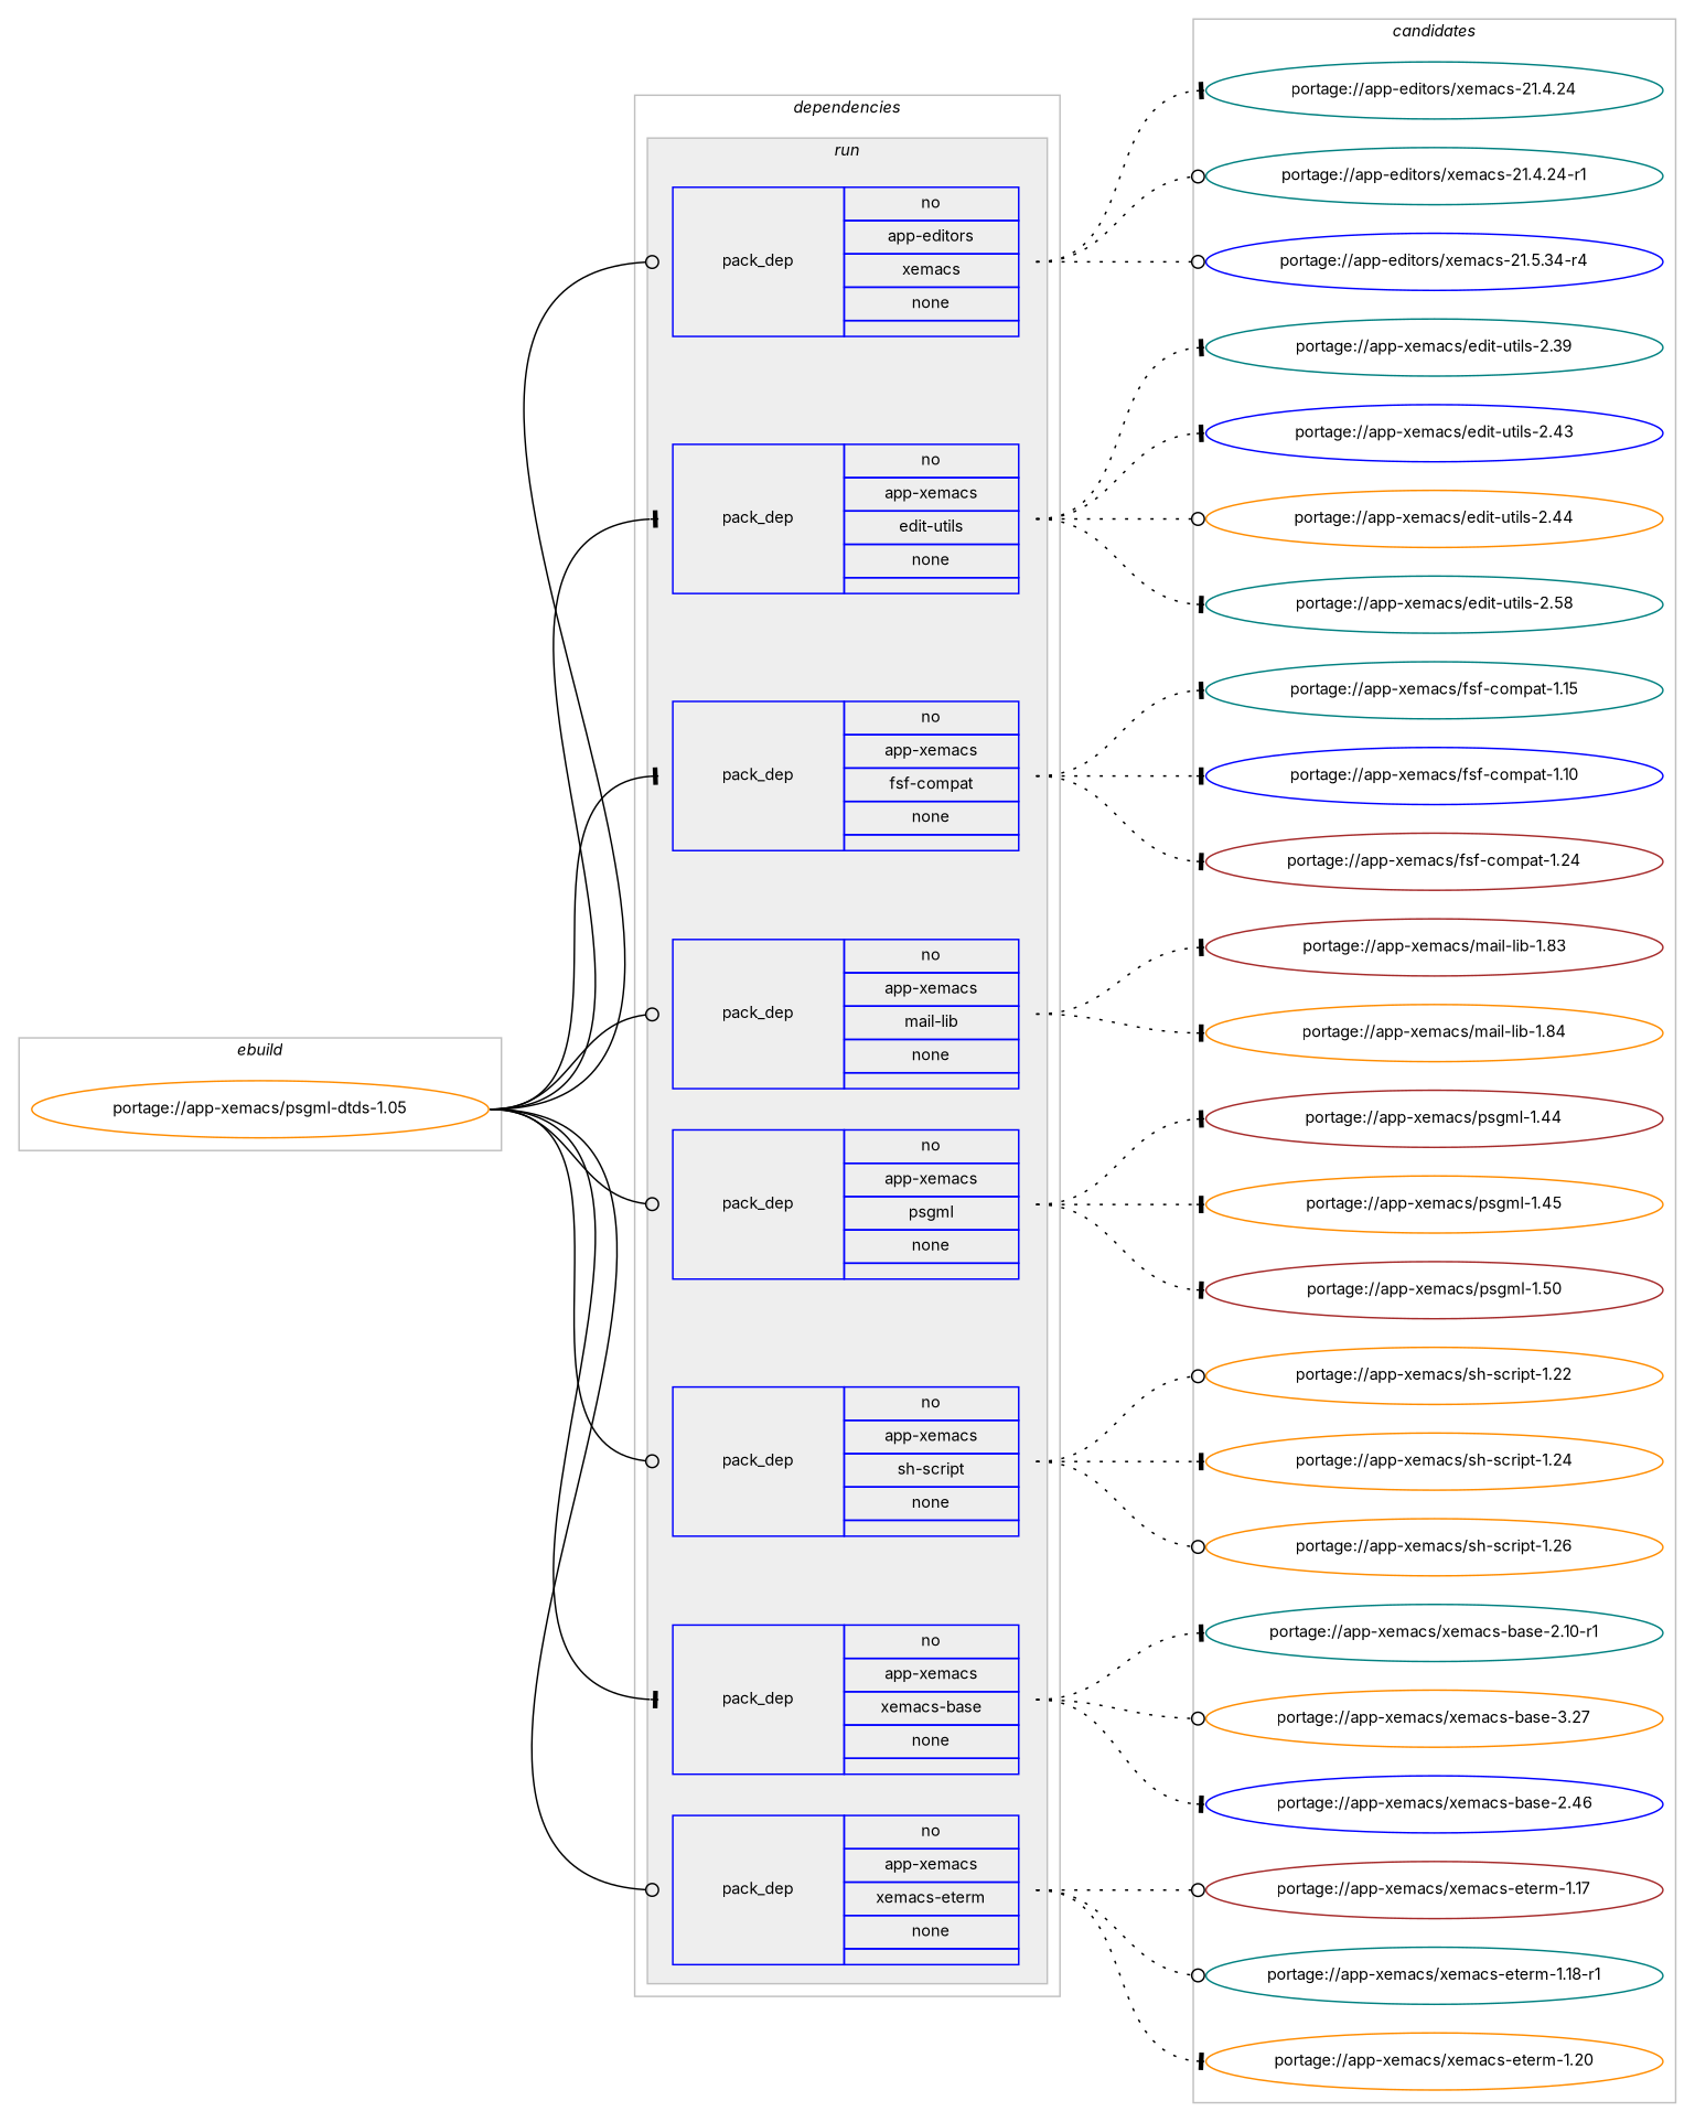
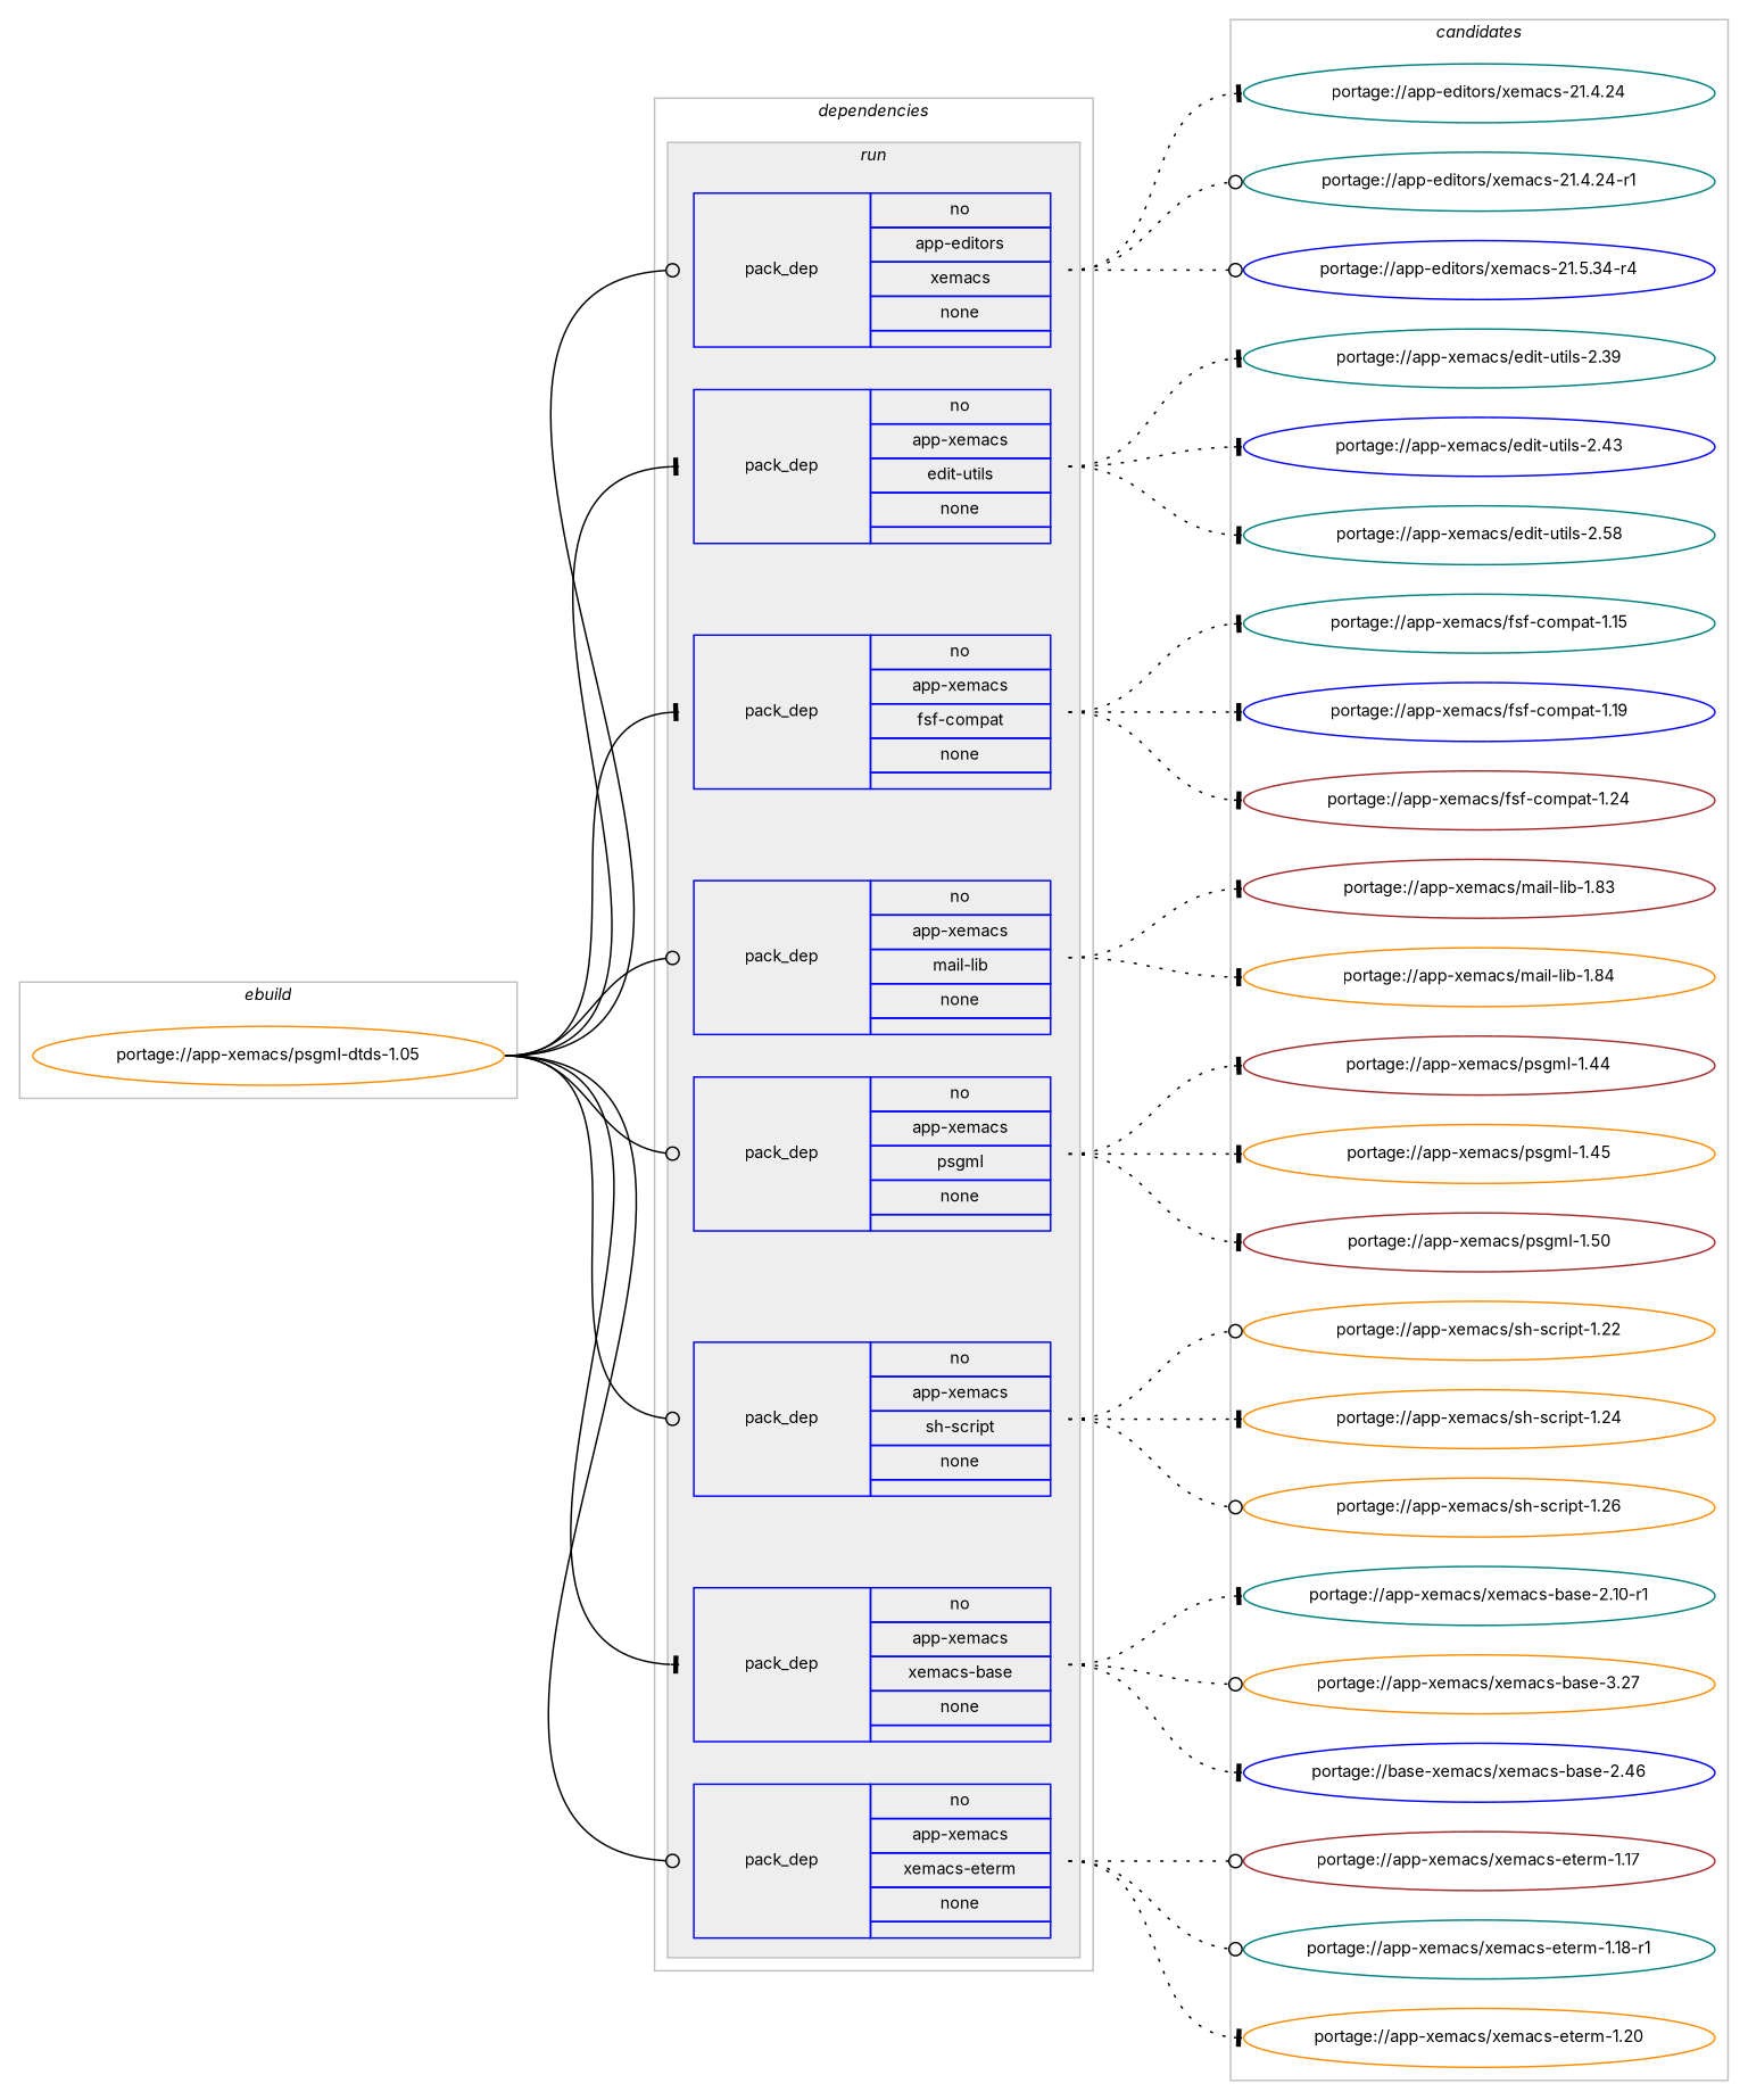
  digraph {
    compound=true
    concentrate=true
    fontname=Inter
    fontsize=10
    newrank=true
    rankdir=LR
    ranksep=1.5
    node [color=blue fontname=Inter fontsize=10]
    edge [arrowhead=tee fontname=Inter headport=w style=dotted tailport=e weight=100]
    n1 [color=darkorange label="portage://app-xemacs/psgml-dtds-1.05" width=4]
    n2 [label=<<TABLE BORDER="0" CELLBORDER="1" CELLSPACING="0" CELLPADDING="4" WIDTH="220"><TR><TD ROWSPAN="6" CELLPADDING="30">pack_dep</TD></TR><TR><TD WIDTH="110">no</TD></TR><TR><TD>app-editors</TD></TR><TR><TD>xemacs</TD></TR><TR><TD>none</TD></TR><TR><TD></TD></TR></TABLE>> shape=none]
    n3 [label=<<TABLE BORDER="0" CELLBORDER="1" CELLSPACING="0" CELLPADDING="4" WIDTH="220"><TR><TD ROWSPAN="6" CELLPADDING="30">pack_dep</TD></TR><TR><TD WIDTH="110">no</TD></TR><TR><TD>app-xemacs</TD></TR><TR><TD>edit-utils</TD></TR><TR><TD>none</TD></TR><TR><TD></TD></TR></TABLE>> shape=none]
    n4 [label=<<TABLE BORDER="0" CELLBORDER="1" CELLSPACING="0" CELLPADDING="4" WIDTH="220"><TR><TD ROWSPAN="6" CELLPADDING="30">pack_dep</TD></TR><TR><TD WIDTH="110">no</TD></TR><TR><TD>app-xemacs</TD></TR><TR><TD>fsf-compat</TD></TR><TR><TD>none</TD></TR><TR><TD></TD></TR></TABLE>> shape=none]
    n5 [label=<<TABLE BORDER="0" CELLBORDER="1" CELLSPACING="0" CELLPADDING="4" WIDTH="220"><TR><TD ROWSPAN="6" CELLPADDING="30">pack_dep</TD></TR><TR><TD WIDTH="110">no</TD></TR><TR><TD>app-xemacs</TD></TR><TR><TD>mail-lib</TD></TR><TR><TD>none</TD></TR><TR><TD></TD></TR></TABLE>> shape=none]
    n6 [label=<<TABLE BORDER="0" CELLBORDER="1" CELLSPACING="0" CELLPADDING="4" WIDTH="220"><TR><TD ROWSPAN="6" CELLPADDING="30">pack_dep</TD></TR><TR><TD WIDTH="110">no</TD></TR><TR><TD>app-xemacs</TD></TR><TR><TD>psgml</TD></TR><TR><TD>none</TD></TR><TR><TD></TD></TR></TABLE>> shape=none]
    n7 [label=<<TABLE BORDER="0" CELLBORDER="1" CELLSPACING="0" CELLPADDING="4" WIDTH="220"><TR><TD ROWSPAN="6" CELLPADDING="30">pack_dep</TD></TR><TR><TD WIDTH="110">no</TD></TR><TR><TD>app-xemacs</TD></TR><TR><TD>sh-script</TD></TR><TR><TD>none</TD></TR><TR><TD></TD></TR></TABLE>> shape=none]
    n8 [label=<<TABLE BORDER="0" CELLBORDER="1" CELLSPACING="0" CELLPADDING="4" WIDTH="220"><TR><TD ROWSPAN="6" CELLPADDING="30">pack_dep</TD></TR><TR><TD WIDTH="110">no</TD></TR><TR><TD>app-xemacs</TD></TR><TR><TD>xemacs-base</TD></TR><TR><TD>none</TD></TR><TR><TD></TD></TR></TABLE>> shape=none]
    n9 [label=<<TABLE BORDER="0" CELLBORDER="1" CELLSPACING="0" CELLPADDING="4" WIDTH="220"><TR><TD ROWSPAN="6" CELLPADDING="30">pack_dep</TD></TR><TR><TD WIDTH="110">no</TD></TR><TR><TD>app-xemacs</TD></TR><TR><TD>xemacs-eterm</TD></TR><TR><TD>none</TD></TR><TR><TD></TD></TR></TABLE>> shape=none]
    n10 [color=teal label="portage://app-editors/xemacs-21.4.24" width=4]
    n11 [color=teal label="portage://app-editors/xemacs-21.4.24-r1" width=4]
    n12 [label="portage://app-editors/xemacs-21.5.34-r4" width=4]
    n13 [color=teal label="portage://app-xemacs/edit-utils-2.39" width=4]
    n14 [label="portage://app-xemacs/edit-utils-2.43" width=4]
-   n15 [color=darkorange label="portage://app-xemacs/edit-utils-2.44" width=4]
    n16 [color=teal label="portage://app-xemacs/edit-utils-2.58" width=4]
    n17 [color=teal label="portage://app-xemacs/fsf-compat-1.15" width=4]
-   n18 [label="portage://app-xemacs/fsf-compat-1.10" width=4]
+   n18 [label="portage://app-xemacs/fsf-compat-1.19" width=4]
    n19 [color=brown label="portage://app-xemacs/fsf-compat-1.24" width=4]
    n20 [color=brown label="portage://app-xemacs/mail-lib-1.83" width=4]
    n21 [color=darkorange label="portage://app-xemacs/mail-lib-1.84" width=4]
    n22 [color=brown label="portage://app-xemacs/psgml-1.44" width=4]
    n23 [color=darkorange label="portage://app-xemacs/psgml-1.45" width=4]
    n24 [color=brown label="portage://app-xemacs/psgml-1.50" width=4]
    n25 [color=darkorange label="portage://app-xemacs/sh-script-1.22" width=4]
    n26 [color=darkorange label="portage://app-xemacs/sh-script-1.24" width=4]
    n27 [color=darkorange label="portage://app-xemacs/sh-script-1.26" width=4]
    n28 [color=teal label="portage://app-xemacs/xemacs-base-2.10-r1" width=4]
    n29 [color=darkorange label="portage://app-xemacs/xemacs-base-3.27" width=4]
-   n30 [label="portage://app-xemacs/xemacs-base-2.46" width=4]
+   n30 [label="portage://base-xemacs/xemacs-base-2.46" width=4]
    n31 [color=brown label="portage://app-xemacs/xemacs-eterm-1.17" width=4]
    n32 [color=teal label="portage://app-xemacs/xemacs-eterm-1.18-r1" width=4]
    n33 [color=darkorange label="portage://app-xemacs/xemacs-eterm-1.20" width=4]
    subgraph cluster_1 {
      color=gray
      label=<<i>ebuild</i>>
      rank=same
      n1
    }
    subgraph cluster_2 {
      color=gray
      label=<<i>dependencies</i>>
      subgraph cluster_3 {
        color=gray
        fillcolor="#eeeeee"
        label=<<i>compile</i>>
        style=filled
      }
      subgraph cluster_4 {
        color=gray
        fillcolor="#eeeeee"
        label=<<i>compile and run</i>>
        style=filled
      }
      subgraph cluster_5 {
        color=gray
        fillcolor="#eeeeee"
        label=<<i>run</i>>
        style=filled
        subgraph sub_6 {
          color=gray
          fillcolor="#eeeeee"
          label=<<i>run</i>>
          style=filled
          n2
        }
        subgraph sub_7 {
          color=gray
          fillcolor="#eeeeee"
          label=<<i>run</i>>
          style=filled
          n3
        }
        subgraph sub_8 {
          color=gray
          fillcolor="#eeeeee"
          label=<<i>run</i>>
          style=filled
          n4
        }
        subgraph sub_9 {
          color=gray
          fillcolor="#eeeeee"
          label=<<i>run</i>>
          style=filled
          n5
        }
        subgraph sub_10 {
          color=gray
          fillcolor="#eeeeee"
          label=<<i>run</i>>
          style=filled
          n6
        }
        subgraph sub_11 {
          color=gray
          fillcolor="#eeeeee"
          label=<<i>run</i>>
          style=filled
          n7
        }
        subgraph sub_12 {
          color=gray
          fillcolor="#eeeeee"
          label=<<i>run</i>>
          style=filled
          n8
        }
        subgraph sub_13 {
          color=gray
          fillcolor="#eeeeee"
          label=<<i>run</i>>
          style=filled
          n9
        }
      }
    }
    subgraph cluster_14 {
      color=gray
      label=<<i>candidates</i>>
      rank=same
      subgraph sub_15 {
        color=black
        label=<<i>candidates</i>>
        nodesep=1
        rank=same
        n10
        n11
        n12
      }
      subgraph sub_16 {
        color=black
        label=<<i>candidates</i>>
        nodesep=1
        rank=same
        n13
        n14
-       n15
        n16
      }
      subgraph sub_17 {
        color=black
        label=<<i>candidates</i>>
        nodesep=1
        rank=same
        n17
        n18
        n19
      }
      subgraph sub_18 {
        color=black
        label=<<i>candidates</i>>
        nodesep=1
        rank=same
        n20
        n21
      }
      subgraph sub_19 {
        color=black
        label=<<i>candidates</i>>
        nodesep=1
        rank=same
        n22
        n23
        n24
      }
      subgraph sub_20 {
        color=black
        label=<<i>candidates</i>>
        nodesep=1
        rank=same
        n25
        n26
        n27
      }
      subgraph sub_21 {
        color=black
        label=<<i>candidates</i>>
        nodesep=1
        rank=same
        n28
        n29
        n30
      }
      subgraph sub_22 {
        color=black
        label=<<i>candidates</i>>
        nodesep=1
        rank=same
        n31
        n32
        n33
      }
    }
    n1 -> n2 [arrowhead=odot style=solid weight=20]
    n1 -> n3 [style=solid weight=20]
    n1 -> n4 [style=solid weight=20]
    n1 -> n5 [arrowhead=odot style=solid weight=20]
    n1 -> n6 [arrowhead=odot style=solid weight=20]
    n1 -> n7 [arrowhead=odot style=solid weight=20]
    n1 -> n8 [style=solid weight=20]
    n1 -> n9 [arrowhead=odot style=solid weight=20]
    n2 -> n10
    n2 -> n11 [arrowhead=odot]
    n2 -> n12 [arrowhead=odot]
    n3 -> n13
    n3 -> n14
-   n3 -> n15 [arrowhead=odot]
    n3 -> n16
    n4 -> n17
    n4 -> n18
    n4 -> n19
    n5 -> n20
    n5 -> n21
    n6 -> n22
    n6 -> n23
    n6 -> n24
    n7 -> n25 [arrowhead=odot]
    n7 -> n26
    n7 -> n27 [arrowhead=odot]
    n8 -> n28
    n8 -> n29 [arrowhead=odot]
    n8 -> n30
    n9 -> n31 [arrowhead=odot]
    n9 -> n32 [arrowhead=odot]
    n9 -> n33
  }
